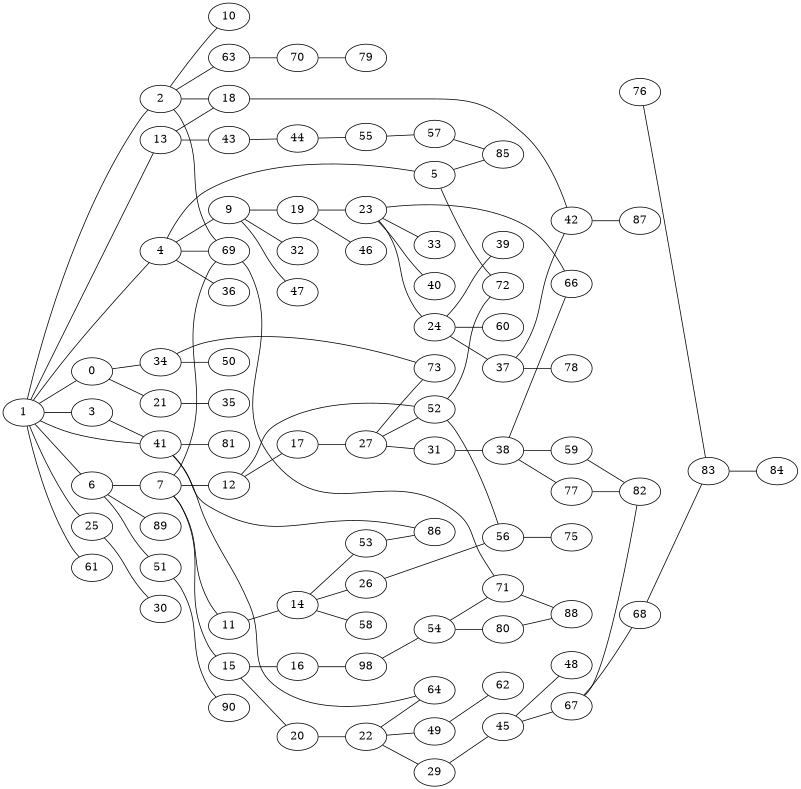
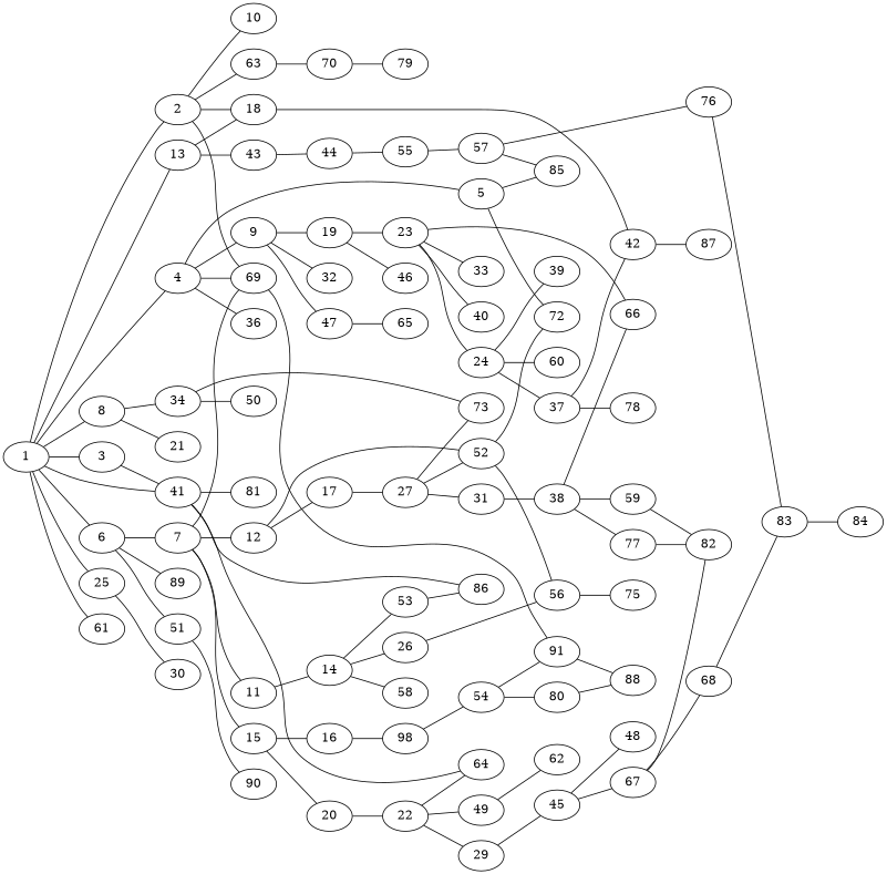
  graph {
    rankdir=LR
    1
    2
    3
    4
    6
-   8 [label=0]
+   8
    13
    25
    41
    61
    10
    18
    63
    69
    5
    9
    36
    7
    51
    89
    21
    34
    43
    30
    64
    81
    86
    42
    70
-   71
+   71 [label=91]
    72
    85
    19
    32
    47
    11
    12
    15
    90
-   35
    73
    50
    44
    87
    79
    88
    23
    46
+   65
    14
    17
    52
    16
    20
    26
    53
    58
    27
    56
    n60 [label=98]
    22
    24
    33
    40
    66
    31
    75
    55
    54
    29
    49
    80
    38
    37
    39
    60
    45
    62
    48
    67
    78
    59
    77
    82
    68
    57
    76
    83
    84
    1 -- 2
    1 -- 3
    1 -- 4
    1 -- 6
    1 -- 8
    1 -- 13
    1 -- 25
    1 -- 41
    1 -- 61
    2 -- 10
    2 -- 18
    2 -- 63
    2 -- 69
    3 -- 41
    4 -- 69
    4 -- 5
    4 -- 9
    4 -- 36
    6 -- 7
    6 -- 51
    6 -- 89
    8 -- 21
    8 -- 34
    13 -- 18
    13 -- 43
    25 -- 30
    41 -- 64
    41 -- 81
    41 -- 86
    18 -- 42
    63 -- 70
    69 -- 71
    5 -- 72
    5 -- 85
    9 -- 19
    9 -- 32
    9 -- 47
    7 -- 69
    7 -- 11
    7 -- 12
    7 -- 15
    51 -- 90
-   21 -- 35
    34 -- 73
    34 -- 50
    43 -- 44
    42 -- 87
    70 -- 79
    71 -- 88
    19 -- 23
    19 -- 46
+   47 -- 65
    11 -- 14
    12 -- 17
    12 -- 52
    15 -- 16
    15 -- 20
    44 -- 55
    23 -- 24
    23 -- 33
    23 -- 40
    23 -- 66
    14 -- 26
    14 -- 53
    14 -- 58
    17 -- 27
    52 -- 72
    52 -- 56
    16 -- n60
    20 -- 22
    26 -- 56
    53 -- 86
    27 -- 73
    27 -- 52
    27 -- 31
    56 -- 75
    n60 -- 54
    22 -- 64
    22 -- 29
    22 -- 49
    24 -- 37
    24 -- 39
    24 -- 60
    31 -- 38
    55 -- 57
    54 -- 71
    54 -- 80
    29 -- 45
    49 -- 62
    80 -- 88
    38 -- 66
    38 -- 59
    38 -- 77
    37 -- 42
    37 -- 78
    45 -- 48
    45 -- 67
    67 -- 82
    67 -- 68
    59 -- 82
    77 -- 82
    68 -- 83
    57 -- 85
+   57 -- 76
    76 -- 83
    83 -- 84
  }
